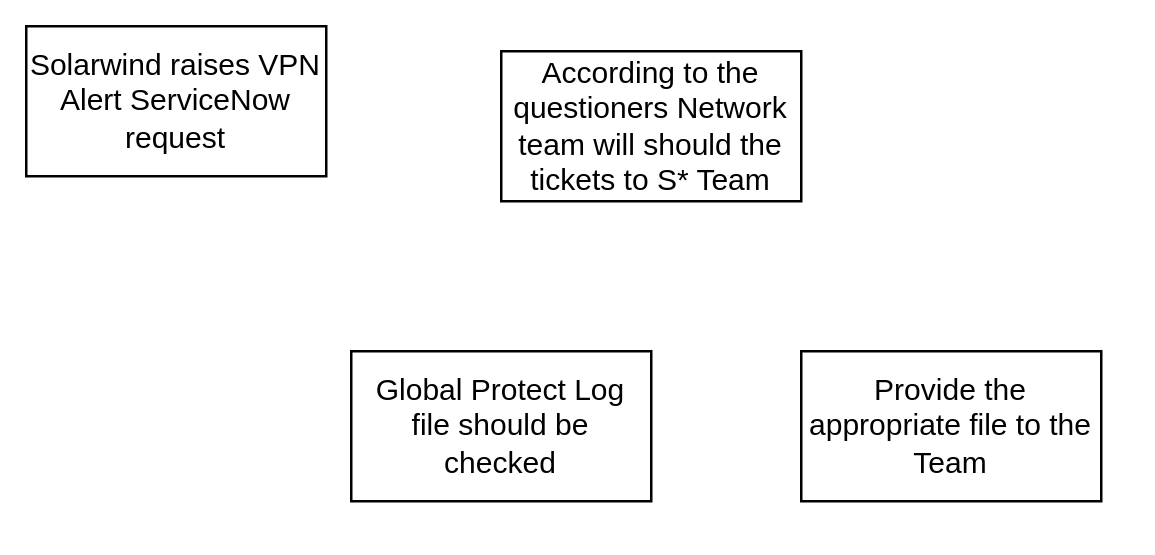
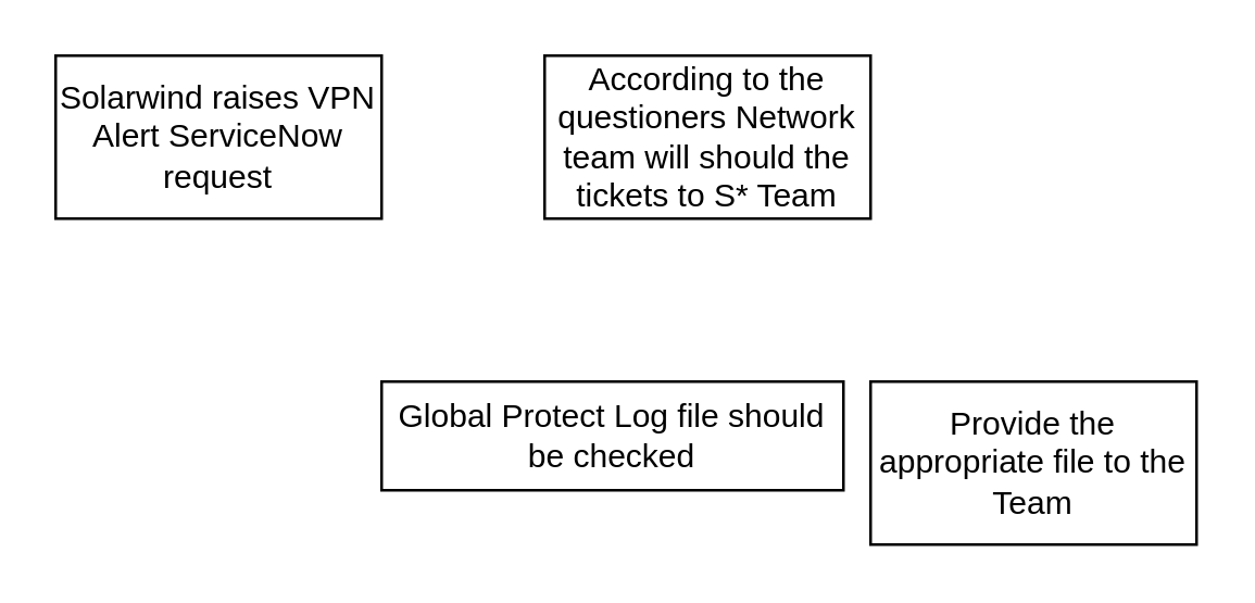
  <mxCell id="0" />
  <mxCell id="1" parent="0" />
- <mxCell id="2" value="Solarwind raises VPN Alert ServiceNow request" style="rounded=0;whiteSpace=wrap;html=1;" vertex="1" parent="1"><mxGeometry x="10" y="10" width="120" height="60" as="geometry" /></mxCell>
+ <mxCell id="2" value="Solarwind raises VPN Alert ServiceNow request" style="rounded=0;whiteSpace=wrap;html=1;" vertex="1" parent="1"><mxGeometry x="20" y="20" width="120" height="60" as="geometry" /></mxCell>
  <mxCell id="3" value="According to the questioners Network team will should the tickets to S* Team" style="rounded=0;whiteSpace=wrap;html=1;" vertex="1" parent="1"><mxGeometry x="200" y="20" width="120" height="60" as="geometry" /></mxCell>
- <mxCell id="4" value="Global Protect Log file should be checked" style="rounded=0;whiteSpace=wrap;html=1;" vertex="1" parent="1"><mxGeometry x="140" y="140" width="120" height="60" as="geometry" /></mxCell>
+ <mxCell id="4" value="Global Protect Log file should be checked" style="rounded=0;whiteSpace=wrap;html=1;" vertex="1" parent="1"><mxGeometry x="140" y="140" width="170" height="40" as="geometry" /></mxCell>
  <mxCell id="5" value="Provide the appropriate file to the Team" style="rounded=0;whiteSpace=wrap;html=1;" vertex="1" parent="1"><mxGeometry x="320" y="140" width="120" height="60" as="geometry" /></mxCell>
